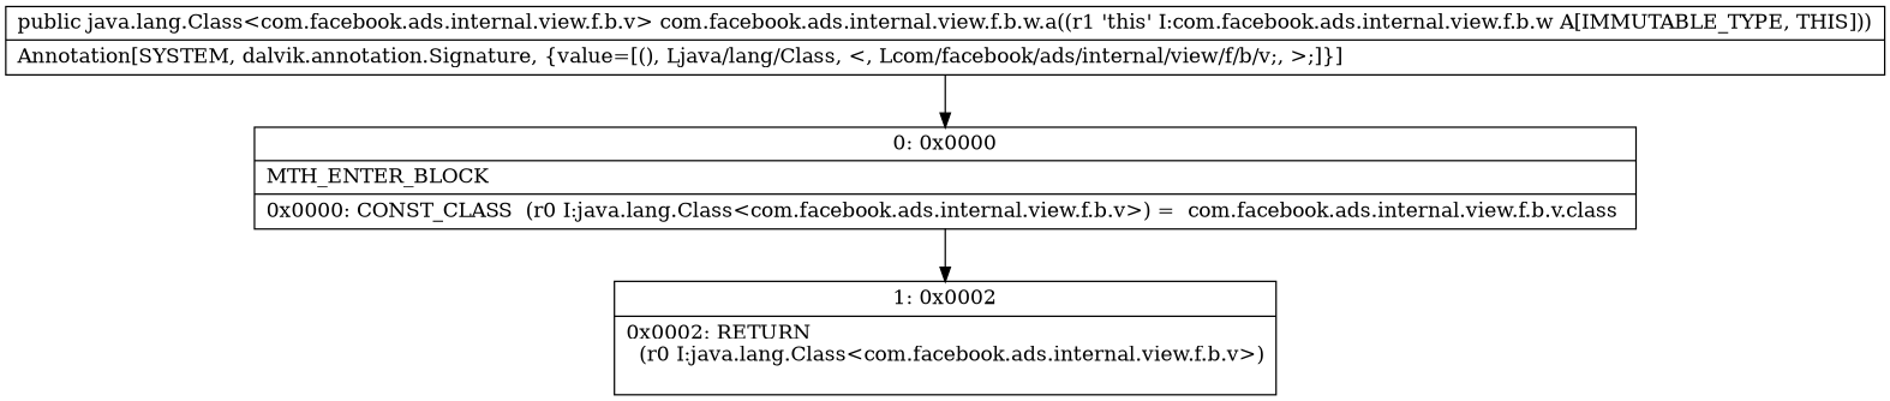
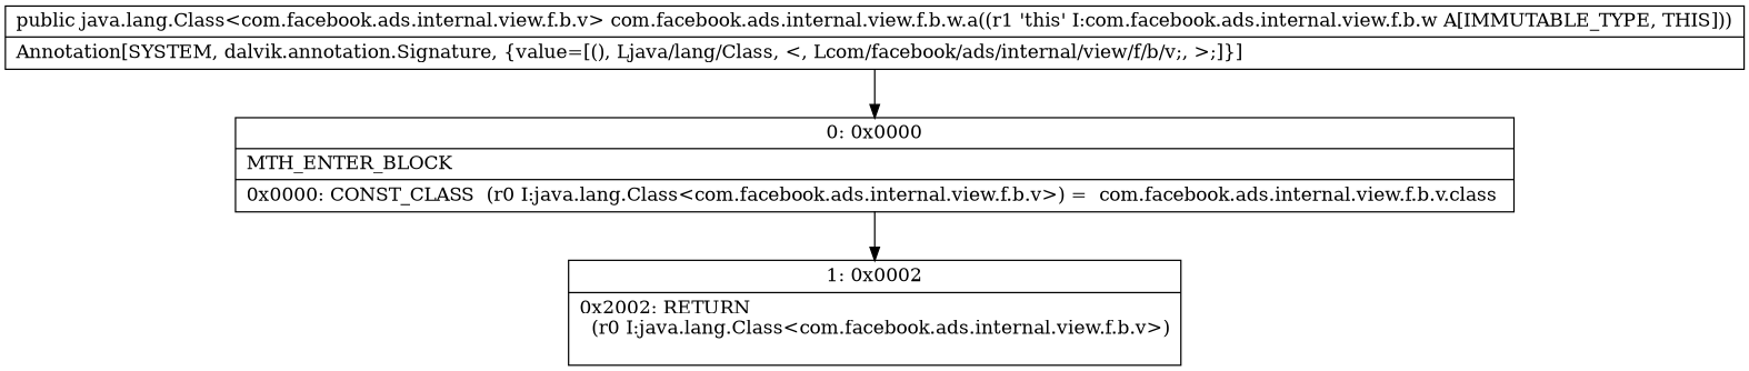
  digraph {
    node [shape=record]
    n1 [label="{0\:\ 0x0000|MTH_ENTER_BLOCK\l|0x0000: CONST_CLASS  (r0 I:java.lang.Class\<com.facebook.ads.internal.view.f.b.v\>) =  com.facebook.ads.internal.view.f.b.v.class \l}"]
-   n2 [label="{1\:\ 0x0002|0x0002: RETURN  \l  (r0 I:java.lang.Class\<com.facebook.ads.internal.view.f.b.v\>)\l \l}"]
+   n2 [label="{1\:\ 0x0002|0x2002: RETURN  \l  (r0 I:java.lang.Class\<com.facebook.ads.internal.view.f.b.v\>)\l \l}"]
    n3 [label="{public java.lang.Class\<com.facebook.ads.internal.view.f.b.v\> com.facebook.ads.internal.view.f.b.w.a((r1 'this' I:com.facebook.ads.internal.view.f.b.w A[IMMUTABLE_TYPE, THIS]))  | Annotation[SYSTEM, dalvik.annotation.Signature, \{value=[(), Ljava\/lang\/Class, \<, Lcom\/facebook\/ads\/internal\/view\/f\/b\/v;, \>;]\}]\l}"]
    n1 -> n2
    n3 -> n1
  }
